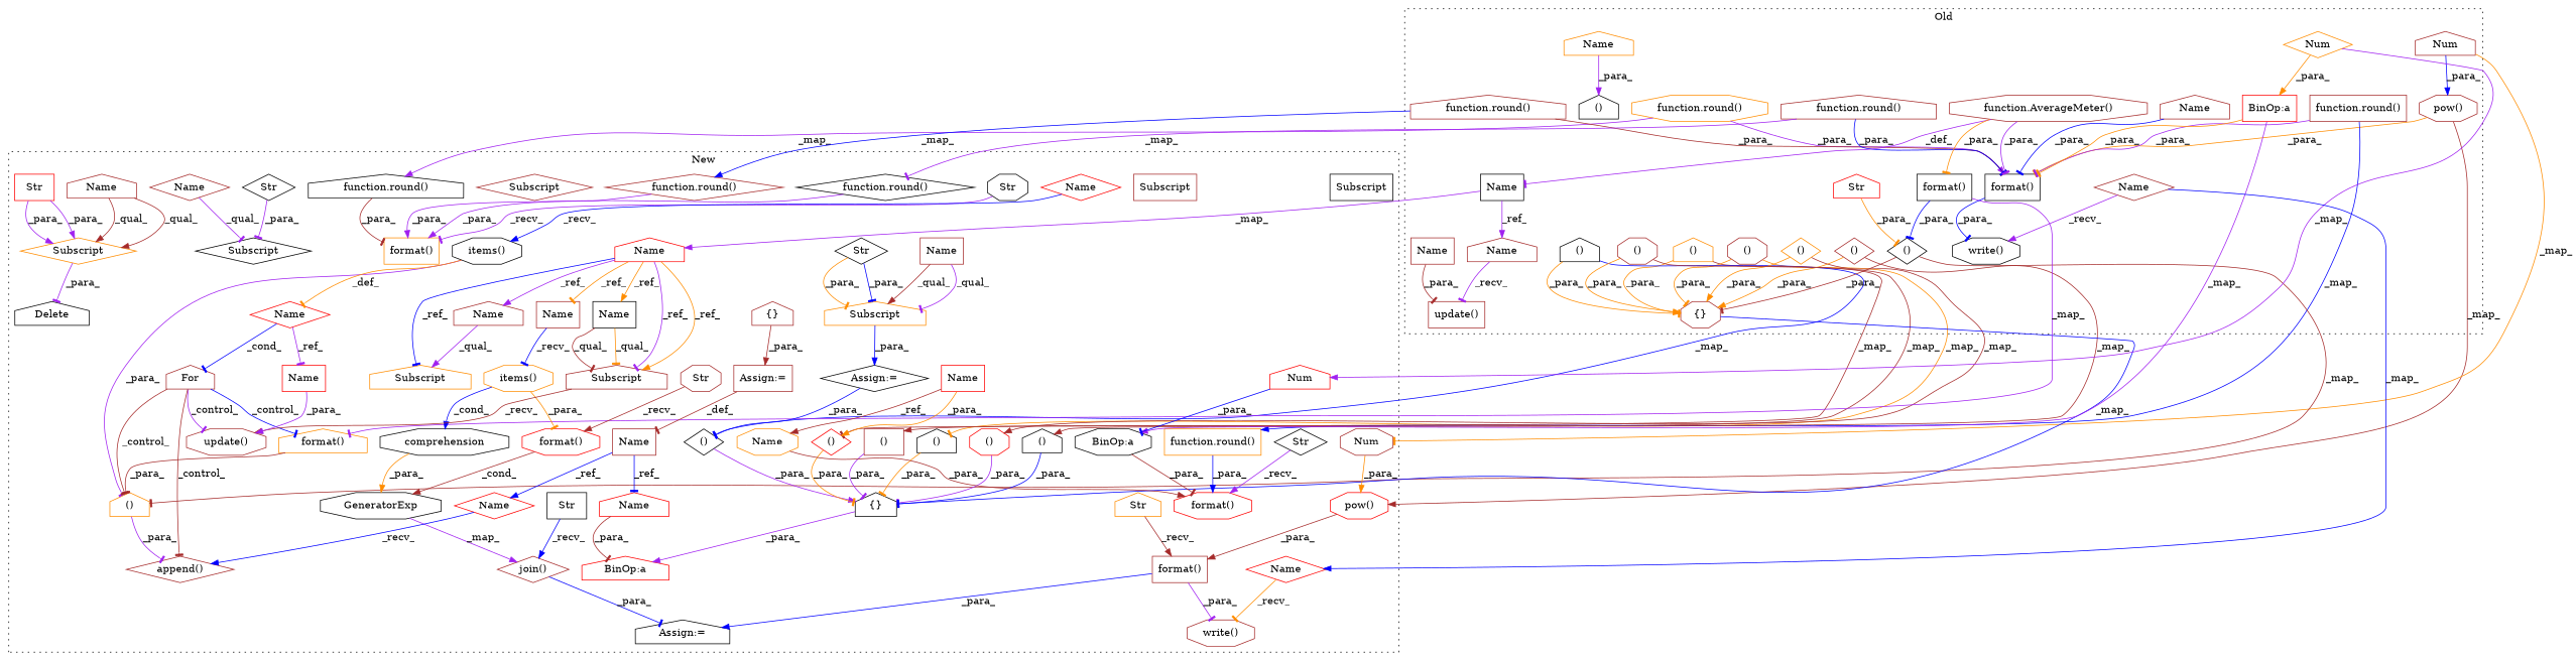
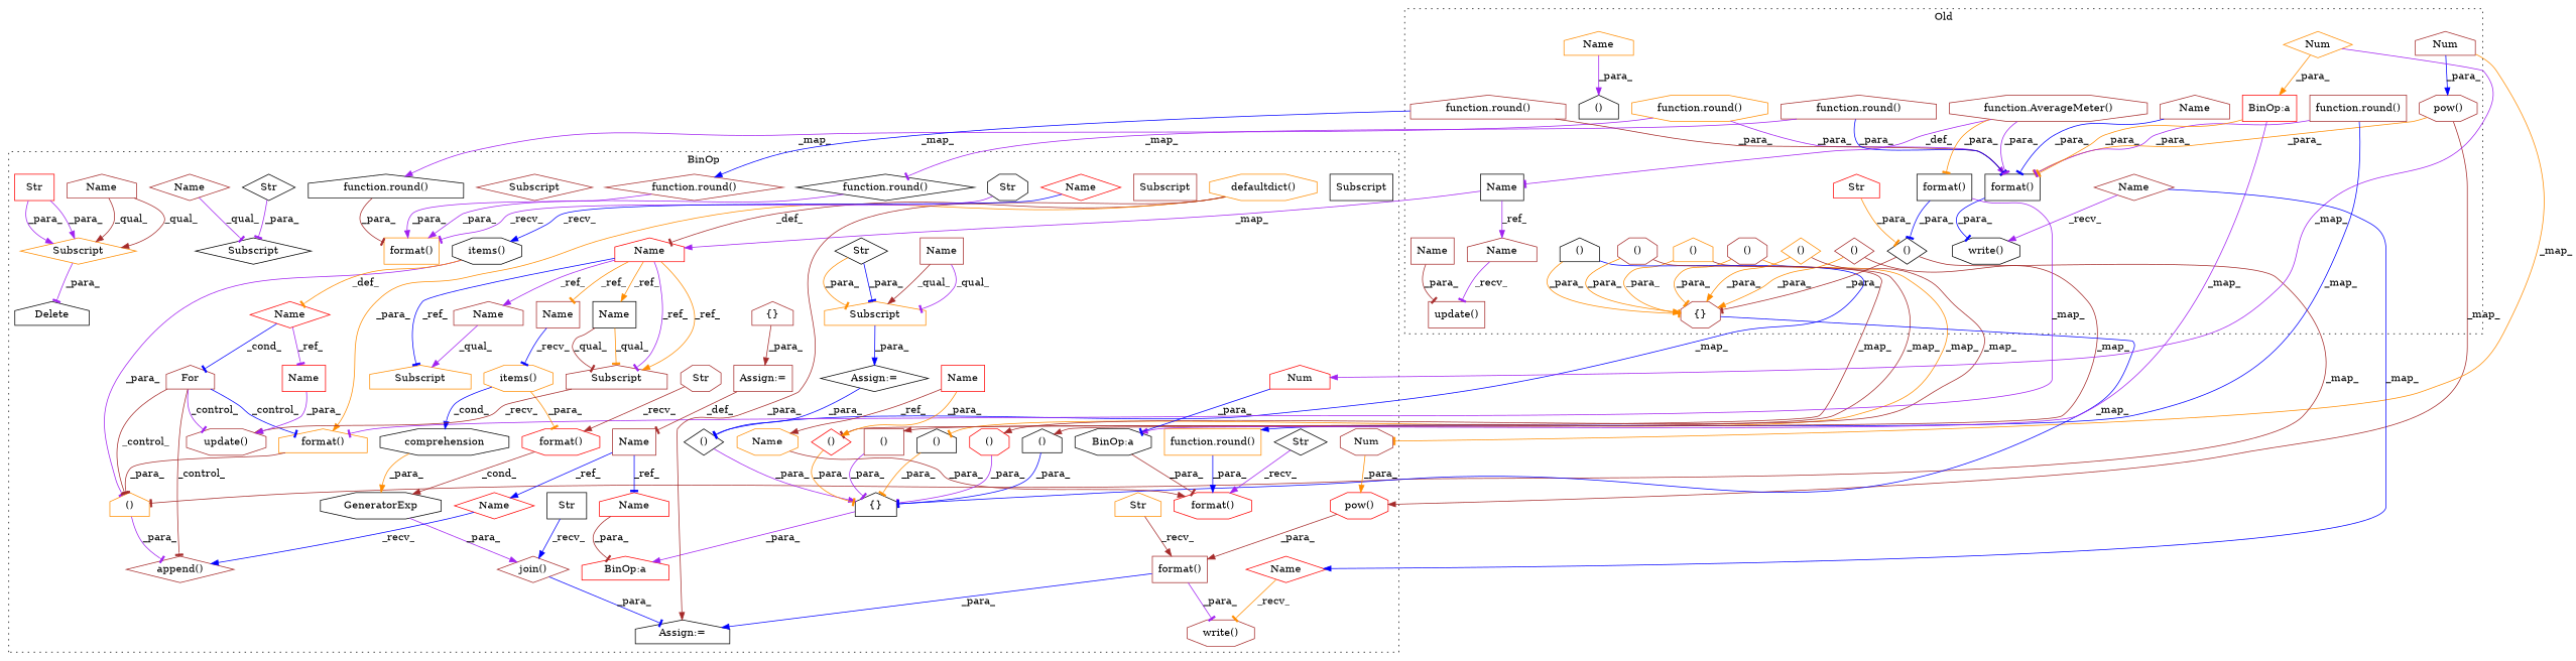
  digraph {
    node [a=75 color=brown l="6,1" s=4895 shape=house]
    edge [arrowhead=tee color=purple]
    n1 [color=black l="8,1" label="write()" s="6595,6960" shape=octagon]
    n2 [a=54 color=black l=11 label="()" s=5158]
    n3 [l="9,1" label="pow()" s="6630,6656" shape=octagon]
    n4 [a=76 l=1 label=Num s=6639]
    n5 [a=54 color=darkorange l=38 label="()" s=5808]
    n6 [a=54 l=41 label="()" s=5963 shape=octagon]
    n7 [a=54 color=black l=48 label="()" s=5672]
    n8 [label="function.round()" s="6842,6861" shape=box]
    n9 [a=54 color=black l=34 label="()" s=6031 shape=diamond]
    n10 [a=66 color=red l=7 label=Str s=6024]
    n11 [a=54 color=darkorange l=38 label="()" s=5745 shape=diamond]
    n12 [color=darkorange label="function.round()" s="6686,6714" shape=octagon]
    n13 [a=54 l=38 label="()" s=5871 shape=diamond]
    n14 [label="function.round()" s="6744,6763"]
    n15 [a=54 l=4 label="()" s=5933 shape=octagon]
    n16 [label="function.round()" s="6793,6812"]
    n17 [l="19,1" label="update()" s="5566,5594" shape=box]
    n18 [a=87 color=black l=11 label=Name shape=box]
    n19 [a=59 l="18,0" label="{}" s="5647,6066" shape=octagon]
    n20 [color=black l="16,1" label="format()" s="6033,6064" shape=box]
    n21 [a=82 color=red l=3 label="BinOp:a" s=6909 shape=box]
    n22 [color=black l="11,1" label="format()" s="6603,6959" shape=box]
    n23 [a=76 color=darkorange l=3 label=Num s=6912 shape=diamond]
    n24 [l=14 label="function.AverageMeter()" s=4909 shape=octagon]
    n25 [a=87 l=1 label=Name s=6595 shape=diamond]
    n26 [a=87 l=9 label=Name s=5585 shape=box]
    n27 [a=87 color=darkorange l=9 label=Name s=5160]
    n28 [a=87 l=11 label=Name s=5566]
    n29 [a=87 l=2 label=Name s=6891]
    n30 [a=55 color=black l=14 label=GeneratorExp s=7087 shape=octagon]
    n31 [a=45 color=black l=3 label=comprehension s=7135 shape=octagon]
    n32 [l="21,80" label="join()" s="7066,7101" shape=diamond]
    n33 [a=66 color=black l=2 label=Str s=7066 shape=box]
    n34 [color=red l="22,1" label="format()" s="7087,7121" shape=octagon]
    n35 [a=66 l=14 label=Str s=7087 shape=octagon]
    n36 [a=82 color=red l=3 label="BinOp:a" s=6316]
    n37 [a=59 l="2,1" label="{}" s="5724,5724"]
    n38 [color=black l=17 label="items()" s=5751 shape=octagon]
    n39 [a=101 color=black l=21 label=Delete s=5259]
    n40 [a=63 color=black l="17,0" label=Subscript s="5229,0" shape=box]
    n41 [a=66 color=black l=6 label=Str s=5239 shape=diamond]
    n42 [a=63 color=black l="18,0" label=Subscript s="5651,0" shape=diamond]
    n43 [a=66 color=black l=7 label=Str s=5661 shape=diamond]
    n44 [a=63 l="17,0" label=Subscript s="5263,0" shape=box]
    n45 [a=66 color=red l=6 label=Str s=5273 shape=box]
    n46 [color=darkorange l=20 label="items()" s=7151 shape=octagon]
    n47 [color=red l="9,1" label="pow()" s="6725,6751" shape=octagon]
    n48 [a=76 l=1 label=Num s=6734 shape=octagon]
    n49 [a=54 l=38 label="()" s=6104 shape=box]
    n50 [l="8,1" label="write()" s="7190,7201" shape=octagon]
    n51 [a=54 color=black l=41 label="()" s=6259]
    n52 [a=107 l="4,18" label=For s="5739,5768"]
    n53 [a=54 color=black l=48 label="()" s=5968 shape=diamond]
    n54 [color=darkorange label="function.round()" s="7003,7022" shape=box]
    n55 [a=54 color=darkorange l=38 label="()" s=5851]
    n56 [a=54 color=red l=38 label="()" s=6041 shape=octagon]
    n57 [color=black label="function.round()" s="6849,6877"]
    n58 [a=54 color=black l=38 label="()" s=6167]
    n59 [label="function.round()" s="6880,6899" shape=diamond]
    n60 [a=54 color=red l=4 label="()" s=6229 shape=diamond]
    n61 [color=black label="function.round()" s="6902,6921" shape=diamond]
    n62 [a=87 color=red l=12 label=Name]
    n63 [l="23,1" label="update()" s="5786,5810" shape=octagon]
    n64 [a=63 color=darkorange l="15,0" label=Subscript s="5869,0"]
    n65 [a=59 color=black l="18,0" label="{}" s="5943,6301"]
    n66 [a=63 l="15,0" label=Subscript s="5786,0" shape=diamond]
+   n67 [color=darkorange l="24,1" label="defaultdict()" s="4910,4956" shape=octagon]
    n68 [color=darkorange l="16,1" label="format()" s="5853,5888"]
    n69 [a=87 color=red l=2 label=Name s=5005 shape=box]
    n70 [color=red l="64,1" label="format()" s="6939,7049" shape=octagon]
    n71 [a=66 color=black l=43 label=Str s=6939 shape=diamond]
    n72 [a=82 color=black l=3 label="BinOp:a" s=7043 shape=octagon]
    n73 [l="21,1" label="append()" s="5828,5890" shape=diamond]
    n74 [a=87 l=13 label=Name s=5708 shape=box]
    n75 [a=87 color=red l=1 label=Name s=5746 shape=diamond]
    n76 [l="64,1" label="format()" s="6645,6752" shape=box]
    n77 [a=66 color=darkorange l=43 label=Str s=6645]
    n78 [color=darkorange l="80,1" label="format()" s="6769,6922" shape=box]
    n79 [a=66 color=black l=59 label=Str s=6769 shape=octagon]
    n80 [a=76 color=red l=3 label=Num s=7046]
    n81 [a=68 l=3 label="Assign:=" s=5721 shape=box]
    n82 [a=68 color=black l=4 label="Assign:=" s=7062]
    n83 [a=68 color=black l=3 label="Assign:=" s=5226 shape=diamond]
    n84 [a=87 l=12 label=Name s=7151 shape=box]
    n85 [a=63 l="15,0" label=Subscript s="5786,0"]
    n86 [a=87 color=black l=12 label=Name s=5786 shape=box]
    n87 [a=87 l=12 label=Name s=5869]
    n88 [a=63 color=darkorange l="17,0" label=Subscript s="5263,0" shape=diamond]
    n89 [a=87 l=9 label=Name s=5651 shape=diamond]
    n90 [a=87 color=red l=9 label=Name s=5751 shape=diamond]
    n91 [a=63 color=darkorange l="17,0" label=Subscript s="5229,0"]
    n92 [a=87 l=9 label=Name s=5229 shape=box]
    n93 [a=87 l=9 label=Name s=5263]
    n94 [a=87 color=red l=13 label=Name s=6319]
    n95 [a=87 color=red l=13 label=Name s=5828 shape=diamond]
    n96 [a=87 color=darkorange l=2 label=Name s=7025 shape=octagon]
    n97 [a=87 color=red l=1 label=Name s=5809 shape=box]
    n98 [a=87 color=red l=1 label=Name s=7190 shape=diamond]
    subgraph cluster_1 {
      label=Old
      style=dotted
      n1
      n2
      n3
      n4
      n5
      n6
      n7
      n8
      n9
      n10
      n11
      n12
      n13
      n14
      n15
      n16
      n17
      n18
      n19
      n20
      n21
      n22
      n23
      n24
      n25
      n26
      n27
      n28
      n29
    }
    subgraph cluster_2 {
-     label=New
+     label=BinOp
      style=dotted
      n30
      n31
      n32
      n33
      n34
      n35
      n36
      n37
      n38
      n39
      n40
      n41
      n42
      n43
      n44
      n45
      n46
      n47
      n48
      n49
      n50
      n51
      n52
      n53
      n54
      n55
      n56
      n57
      n58
      n59
      n60
      n61
      n62
      n63
      n64
      n65
      n66
+     n67
      n68
      n69
      n70
      n71
      n72
      n73
      n74
      n75
      n76
      n77
      n78
      n79
      n80
      n81
      n82
      n83
      n84
      n85
      n86
      n87
      n88
      n89
      n90
      n91
      n92
      n93
      n94
      n95
      n96
      n97
      n98
    }
    n3 -> n22 [color=darkorange label=_para_]
    n3 -> n47 [arrowhead=normal color=brown label=_map_]
    n4 -> n3 [arrowhead=normal color=blue label=_para_]
    n4 -> n48 [color=darkorange label=_map_]
    n5 -> n19 [arrowhead=normal color=darkorange label=_para_]
    n5 -> n49 [arrowhead=normal color=brown label=_map_]
    n6 -> n19 [color=darkorange label=_para_]
    n6 -> n51 [color=darkorange label=_map_]
    n7 -> n19 [color=darkorange label=_para_]
    n7 -> n53 [color=blue label=_map_]
    n8 -> n22 [label=_para_]
    n8 -> n54 [arrowhead=normal color=blue label=_map_]
    n9 -> n19 [color=brown label=_para_]
    n9 -> n55 [color=brown label=_map_]
    n10 -> n9 [color=darkorange label=_para_]
    n11 -> n19 [arrowhead=normal color=darkorange label=_para_]
    n11 -> n56 [arrowhead=normal color=brown label=_map_]
    n12 -> n22 [arrowhead=normal label=_para_]
    n12 -> n57 [arrowhead=normal label=_map_]
    n13 -> n19 [arrowhead=normal color=darkorange label=_para_]
    n13 -> n58 [arrowhead=normal color=brown label=_map_]
    n14 -> n22 [color=brown label=_para_]
    n14 -> n59 [arrowhead=normal color=blue label=_map_]
    n15 -> n19 [arrowhead=normal color=darkorange label=_para_]
    n15 -> n60 [color=brown label=_map_]
    n16 -> n22 [color=blue label=_para_]
    n16 -> n61 [label=_map_]
    n18 -> n28 [arrowhead=normal label=_ref_]
    n18 -> n62 [arrowhead=normal label=_map_]
    n19 -> n65 [color=blue label=_map_]
    n20 -> n9 [color=blue label=_para_]
    n20 -> n68 [label=_map_]
    n21 -> n22 [color=darkorange label=_para_]
    n21 -> n72 [arrowhead=normal label=_map_]
    n22 -> n1 [color=blue label=_para_]
    n23 -> n21 [arrowhead=normal color=darkorange label=_para_]
    n23 -> n80 [arrowhead=normal label=_map_]
    n24 -> n18 [label=_def_]
    n24 -> n20 [color=darkorange label=_para_]
    n24 -> n22 [label=_para_]
    n25 -> n1 [arrowhead=normal label=_recv_]
    n25 -> n98 [arrowhead=normal color=blue label=_map_]
    n26 -> n17 [color=brown label=_para_]
    n27 -> n2 [arrowhead=normal label=_para_]
    n28 -> n17 [label=_recv_]
    n29 -> n22 [color=blue label=_para_]
-   n30 -> n32 [arrowhead=normal label=_map_]
+   n30 -> n32 [arrowhead=normal label=_para_]
    n31 -> n30 [arrowhead=normal color=darkorange label=_para_]
    n32 -> n82 [color=blue label=_para_]
    n33 -> n32 [arrowhead=normal color=blue label=_recv_]
    n34 -> n30 [arrowhead=normal color=brown label=_cond_]
    n35 -> n34 [arrowhead=normal color=brown label=_recv_]
    n37 -> n81 [arrowhead=normal color=brown label=_para_]
    n38 -> n55 [label=_para_]
    n38 -> n75 [color=darkorange label=_def_]
    n41 -> n91 [color=darkorange label=_para_]
    n41 -> n91 [color=blue label=_para_]
    n43 -> n42 [label=_para_]
    n45 -> n88 [arrowhead=normal label=_para_]
    n45 -> n88 [arrowhead=normal label=_para_]
    n46 -> n31 [arrowhead=normal color=blue label=_cond_]
    n46 -> n34 [color=darkorange label=_para_]
    n47 -> n76 [arrowhead=normal color=brown label=_para_]
    n48 -> n47 [arrowhead=normal color=darkorange label=_para_]
    n49 -> n65 [label=_para_]
    n51 -> n65 [color=darkorange label=_para_]
    n52 -> n55 [color=brown label=_control_]
    n52 -> n63 [label=_control_]
    n52 -> n68 [color=blue label=_control_]
    n52 -> n73 [color=brown label=_control_]
    n53 -> n65 [arrowhead=normal label=_para_]
    n54 -> n70 [arrowhead=normal color=blue label=_para_]
    n55 -> n73 [label=_para_]
    n56 -> n65 [label=_para_]
    n57 -> n78 [color=brown label=_para_]
    n58 -> n65 [color=blue label=_para_]
    n59 -> n78 [arrowhead=normal label=_para_]
    n60 -> n65 [color=darkorange label=_para_]
    n61 -> n78 [arrowhead=normal label=_para_]
    n62 -> n64 [color=blue label=_ref_]
    n62 -> n84 [color=darkorange label=_ref_]
    n62 -> n85 [label=_ref_]
    n62 -> n85 [arrowhead=normal color=darkorange label=_ref_]
    n62 -> n86 [arrowhead=normal color=darkorange label=_ref_]
    n62 -> n87 [arrowhead=normal label=_ref_]
    n65 -> n36 [arrowhead=normal label=_para_]
+   n67 -> n62 [color=brown label=_def_]
+   n67 -> n68 [arrowhead=normal color=darkorange label=_para_]
+   n67 -> n82 [arrowhead=normal color=brown label=_para_]
    n68 -> n55 [color=brown label=_para_]
    n69 -> n60 [arrowhead=normal color=darkorange label=_para_]
    n69 -> n96 [arrowhead=normal color=brown label=_ref_]
    n71 -> n70 [arrowhead=normal label=_recv_]
    n72 -> n70 [color=brown label=_para_]
    n74 -> n94 [color=blue label=_ref_]
    n74 -> n95 [arrowhead=normal color=blue label=_ref_]
    n75 -> n52 [color=blue label=_cond_]
    n75 -> n97 [label=_ref_]
    n76 -> n50 [label=_para_]
    n76 -> n82 [arrowhead=normal color=blue label=_para_]
    n77 -> n76 [arrowhead=normal color=brown label=_recv_]
    n79 -> n78 [label=_recv_]
    n80 -> n72 [color=blue label=_para_]
    n81 -> n74 [color=brown label=_def_]
    n83 -> n53 [color=blue label=_para_]
    n84 -> n46 [color=blue label=_recv_]
    n85 -> n63 [arrowhead=normal color=brown label=_recv_]
    n86 -> n85 [color=brown label=_qual_]
    n86 -> n85 [color=darkorange label=_qual_]
    n87 -> n64 [arrowhead=normal label=_qual_]
    n88 -> n39 [label=_para_]
    n89 -> n42 [label=_qual_]
    n90 -> n38 [arrowhead=normal color=blue label=_recv_]
    n91 -> n83 [arrowhead=normal color=blue label=_para_]
    n92 -> n91 [arrowhead=normal color=brown label=_qual_]
    n92 -> n91 [label=_qual_]
    n93 -> n88 [arrowhead=normal color=brown label=_qual_]
    n93 -> n88 [arrowhead=normal color=brown label=_qual_]
    n94 -> n36 [color=brown label=_para_]
    n95 -> n73 [arrowhead=normal color=blue label=_recv_]
    n96 -> n70 [arrowhead=normal color=brown label=_para_]
    n97 -> n63 [arrowhead=normal label=_para_]
    n98 -> n50 [color=darkorange label=_recv_]
  }
